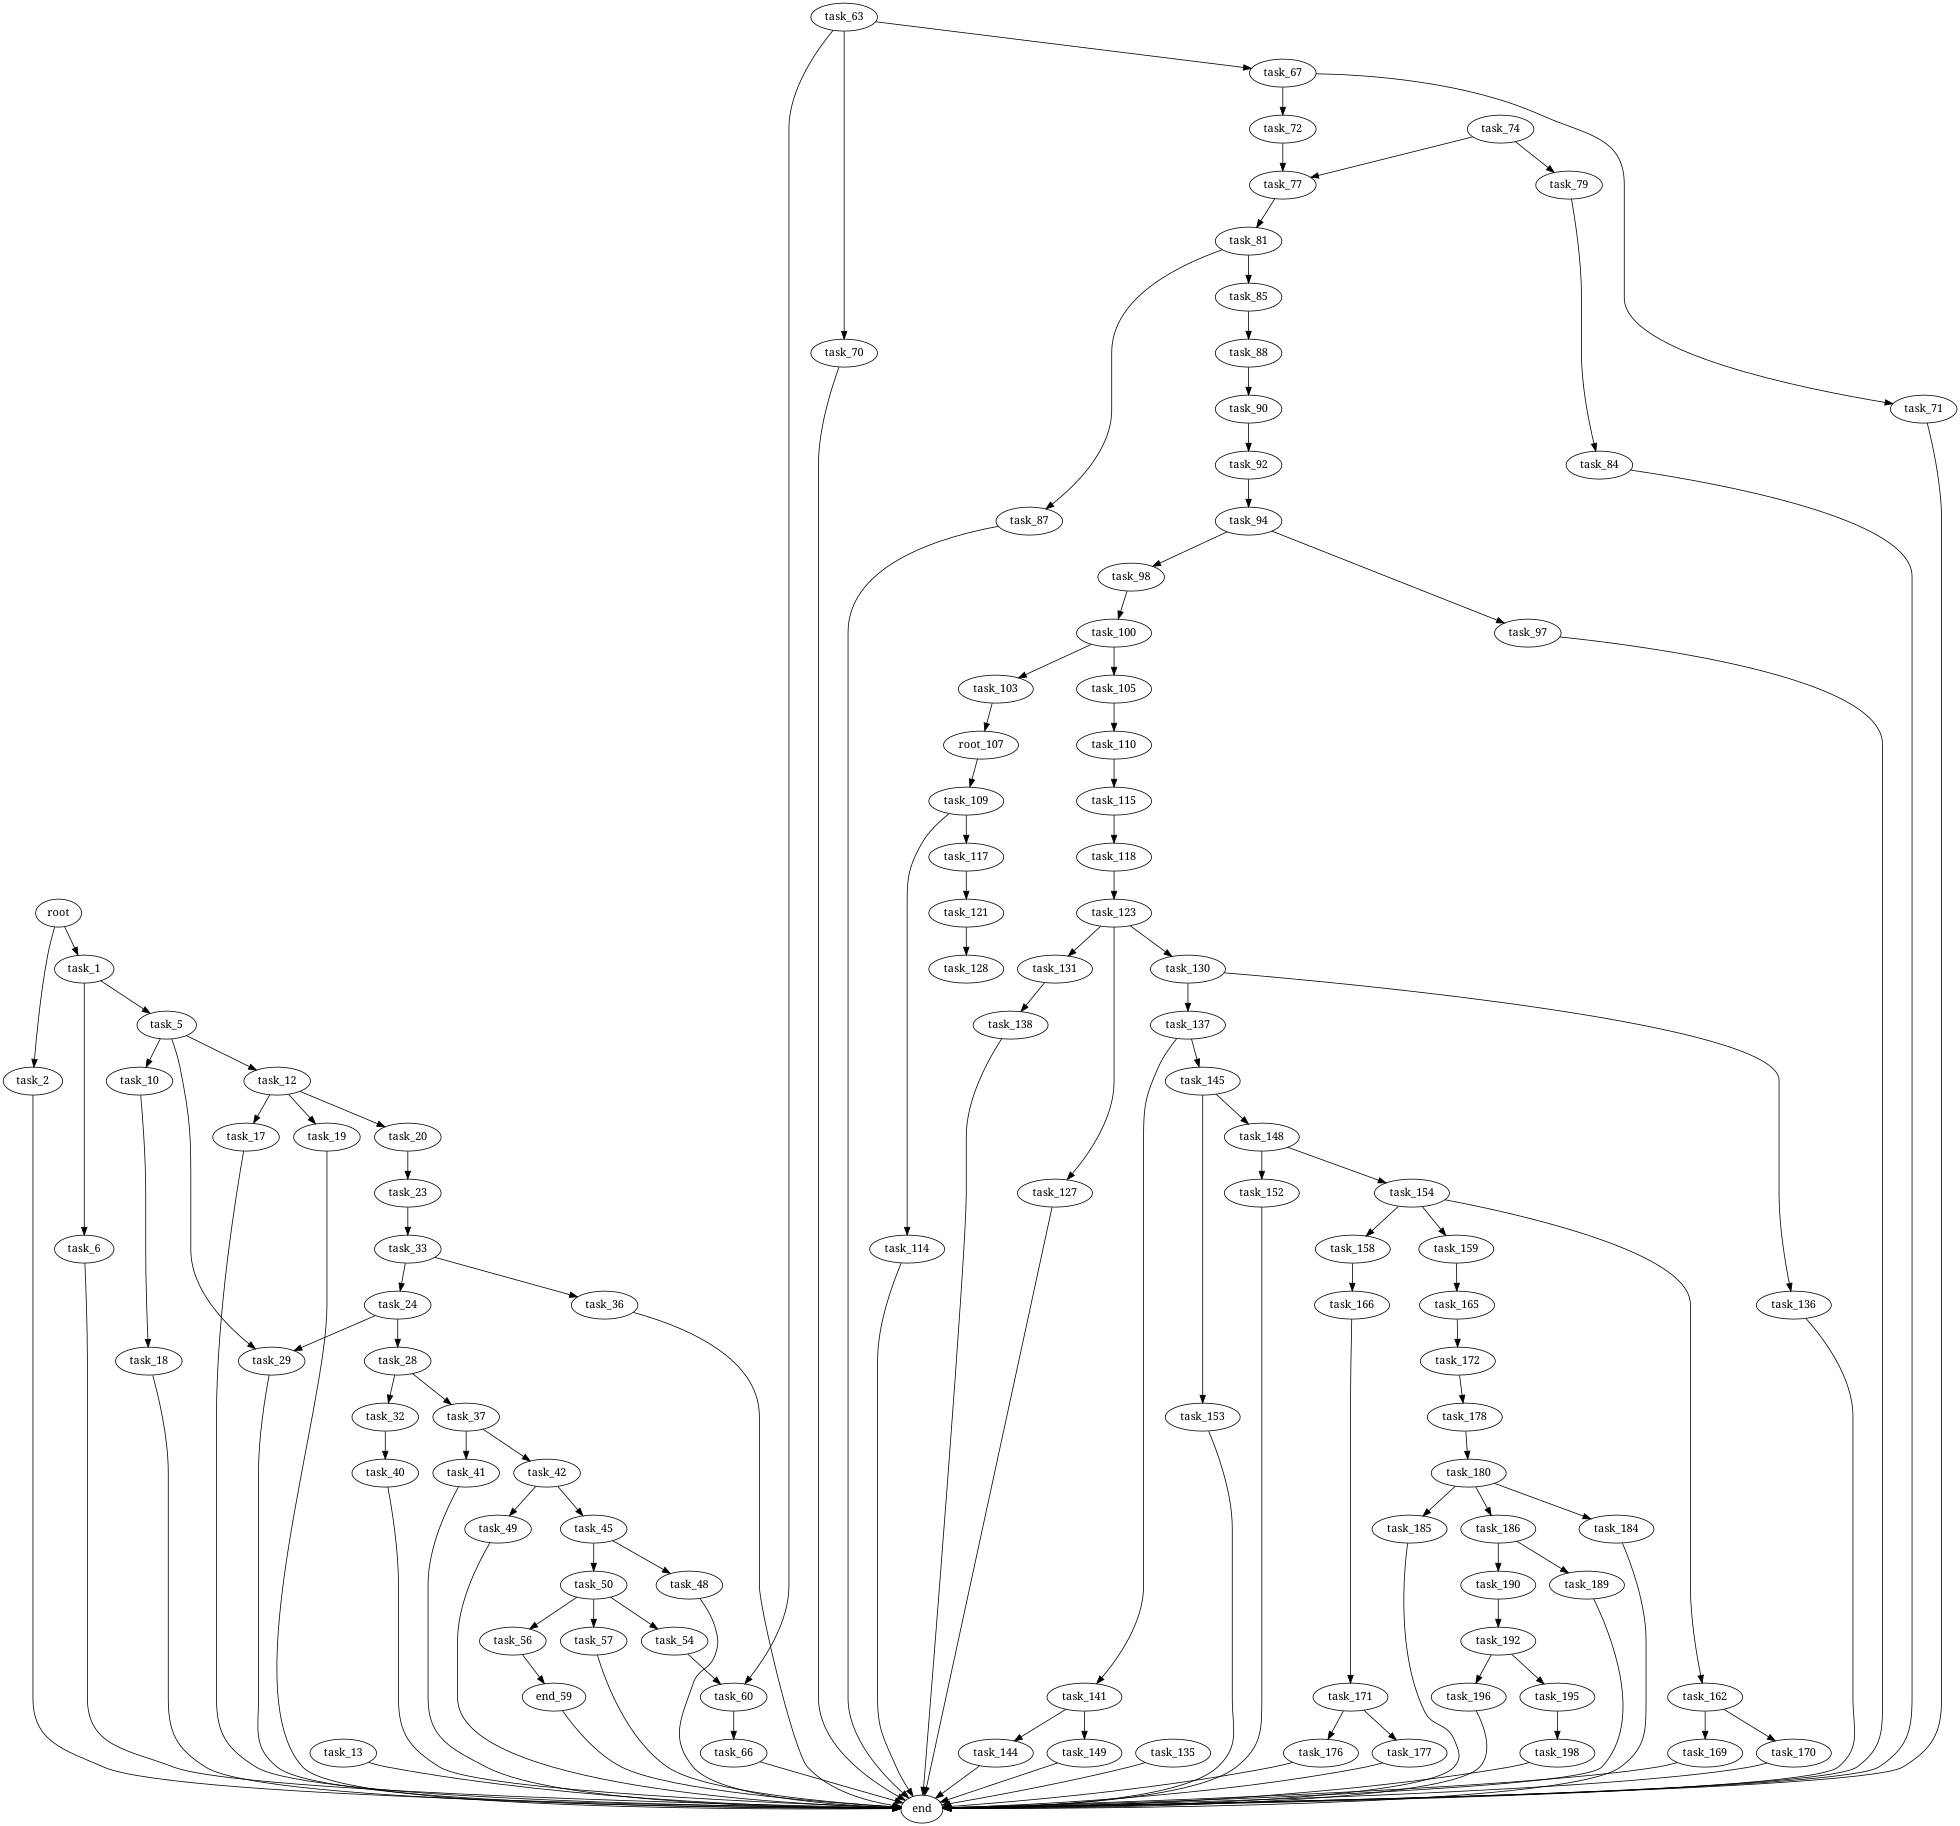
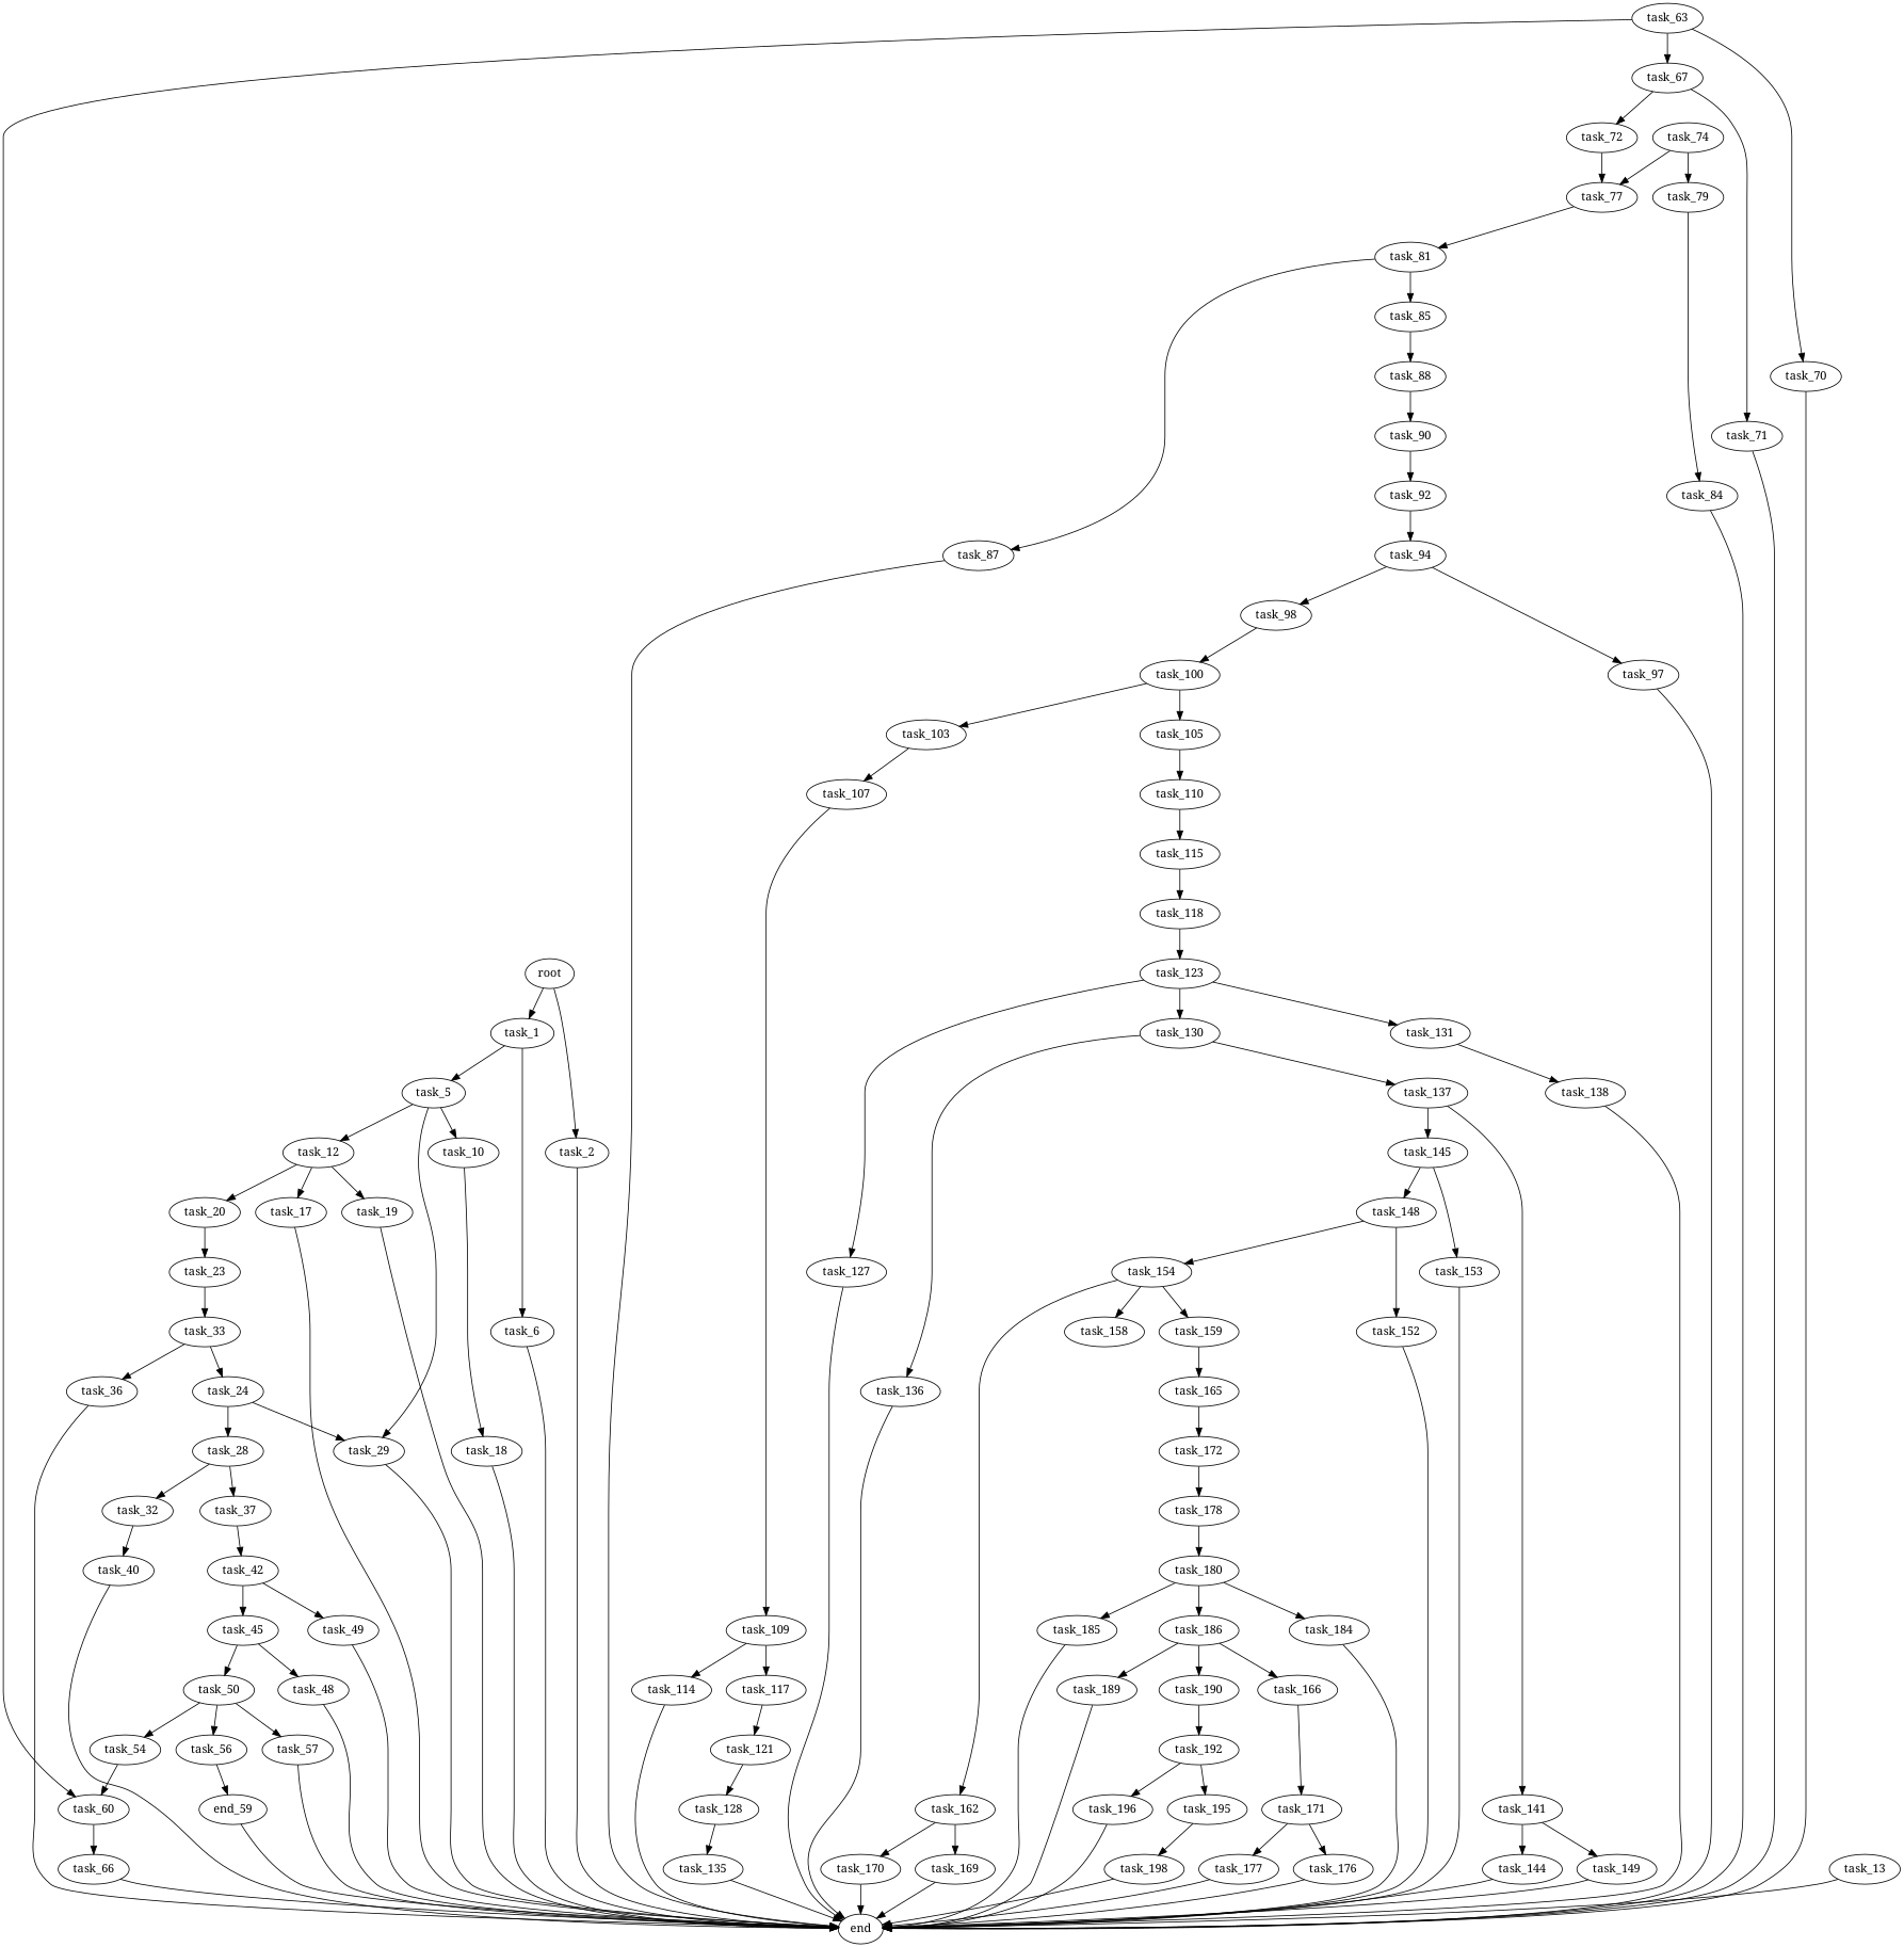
  digraph {
    fontname="Noto Serif"
    node [fontname="Noto Serif"]
    edge [fontname="Noto Serif"]
    root
    task_1
    task_2
    task_5
    task_6
    end
    task_10
    task_12
    task_29
    task_18
    task_17
    task_19
    task_20
    task_13
    task_23
    task_33
    task_24
    task_28
    task_36
    task_32
    task_37
    task_40
-   task_41
    task_42
    task_45
    task_49
    task_48
    task_50
    task_54
    task_56
    task_57
    task_60
    n33 [label=end_59]
    task_66
    task_63
    task_67
    task_70
    task_71
    task_72
    task_77
    task_74
    task_79
    task_81
    task_84
    task_85
    task_87
    task_88
    task_90
    task_92
    task_94
    task_97
    task_98
    task_100
    task_103
    task_105
-   task_107 [label=root_107]
+   task_107
    task_110
    task_109
    task_115
    task_114
    task_117
    task_121
    task_118
    task_123
    task_128
    task_127
    task_130
    task_131
    task_135
    task_136
    task_137
    task_138
    task_141
    task_145
    task_144
    task_149
    task_148
    task_153
    task_152
    task_154
    task_158
    task_159
    task_162
    task_166
    task_165
    task_169
    task_170
    task_171
    task_172
    task_178
    task_176
    task_177
    task_180
    task_184
    task_185
    task_186
    task_189
    task_190
    task_192
    task_195
    task_196
    task_198
    root -> task_1
    root -> task_2
    task_1 -> task_5
    task_1 -> task_6
    task_2 -> end
    task_5 -> task_10
    task_5 -> task_12
    task_5 -> task_29
    task_6 -> end
    task_10 -> task_18
    task_12 -> task_17
    task_12 -> task_19
    task_12 -> task_20
    task_29 -> end
    task_18 -> end
    task_17 -> end
    task_19 -> end
    task_20 -> task_23
    task_13 -> end
    task_23 -> task_33
    task_33 -> task_24
    task_33 -> task_36
    task_24 -> task_29
    task_24 -> task_28
    task_28 -> task_32
    task_28 -> task_37
    task_36 -> end
    task_32 -> task_40
-   task_37 -> task_41
    task_37 -> task_42
    task_40 -> end
-   task_41 -> end
    task_42 -> task_45
    task_42 -> task_49
    task_45 -> task_48
    task_45 -> task_50
    task_49 -> end
    task_48 -> end
    task_50 -> task_54
    task_50 -> task_56
    task_50 -> task_57
    task_54 -> task_60
    task_56 -> n33
    task_57 -> end
    task_60 -> task_66
    n33 -> end
    task_66 -> end
    task_63 -> task_60
    task_63 -> task_67
    task_63 -> task_70
    task_67 -> task_71
    task_67 -> task_72
    task_70 -> end
    task_71 -> end
    task_72 -> task_77
    task_77 -> task_81
    task_74 -> task_77
    task_74 -> task_79
    task_79 -> task_84
    task_81 -> task_85
    task_81 -> task_87
    task_84 -> end
    task_85 -> task_88
    task_87 -> end
    task_88 -> task_90
    task_90 -> task_92
    task_92 -> task_94
    task_94 -> task_97
    task_94 -> task_98
    task_97 -> end
    task_98 -> task_100
    task_100 -> task_103
    task_100 -> task_105
    task_103 -> task_107
    task_105 -> task_110
    task_107 -> task_109
    task_110 -> task_115
    task_109 -> task_114
    task_109 -> task_117
    task_115 -> task_118
    task_114 -> end
    task_117 -> task_121
    task_121 -> task_128
    task_118 -> task_123
    task_123 -> task_127
    task_123 -> task_130
    task_123 -> task_131
+   task_128 -> task_135
    task_127 -> end
    task_130 -> task_136
    task_130 -> task_137
    task_131 -> task_138
    task_135 -> end
    task_136 -> end
    task_137 -> task_141
    task_137 -> task_145
    task_138 -> end
    task_141 -> task_144
    task_141 -> task_149
    task_145 -> task_148
    task_145 -> task_153
    task_144 -> end
    task_149 -> end
    task_148 -> task_152
    task_148 -> task_154
    task_153 -> end
    task_152 -> end
    task_154 -> task_158
    task_154 -> task_159
    task_154 -> task_162
-   task_158 -> task_166
+   task_186 -> task_166
    task_159 -> task_165
    task_162 -> task_169
    task_162 -> task_170
    task_166 -> task_171
    task_165 -> task_172
    task_169 -> end
    task_170 -> end
    task_171 -> task_176
    task_171 -> task_177
    task_172 -> task_178
    task_178 -> task_180
    task_176 -> end
    task_177 -> end
    task_180 -> task_184
    task_180 -> task_185
    task_180 -> task_186
    task_184 -> end
    task_185 -> end
    task_186 -> task_189
    task_186 -> task_190
    task_189 -> end
    task_190 -> task_192
    task_192 -> task_195
    task_192 -> task_196
    task_195 -> task_198
    task_196 -> end
    task_198 -> end
  }
